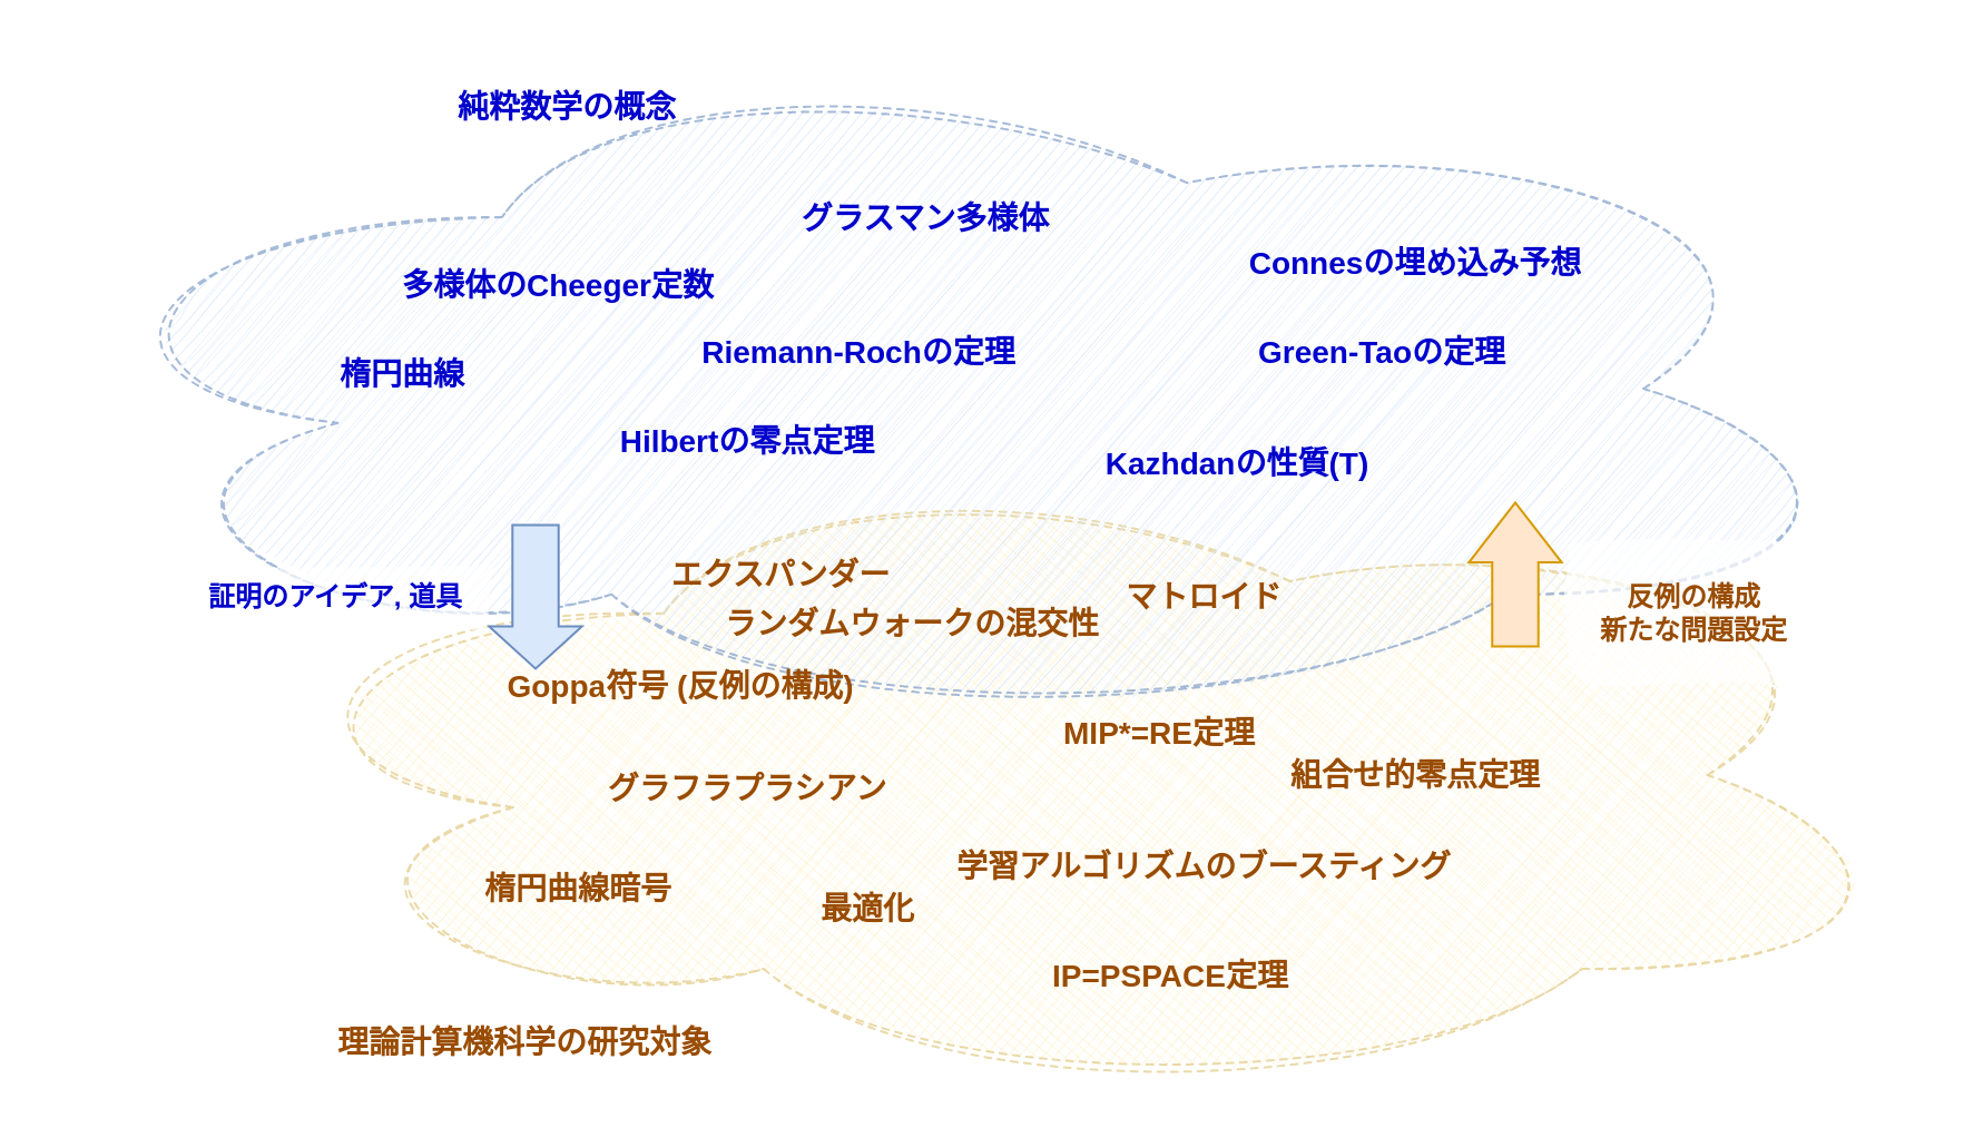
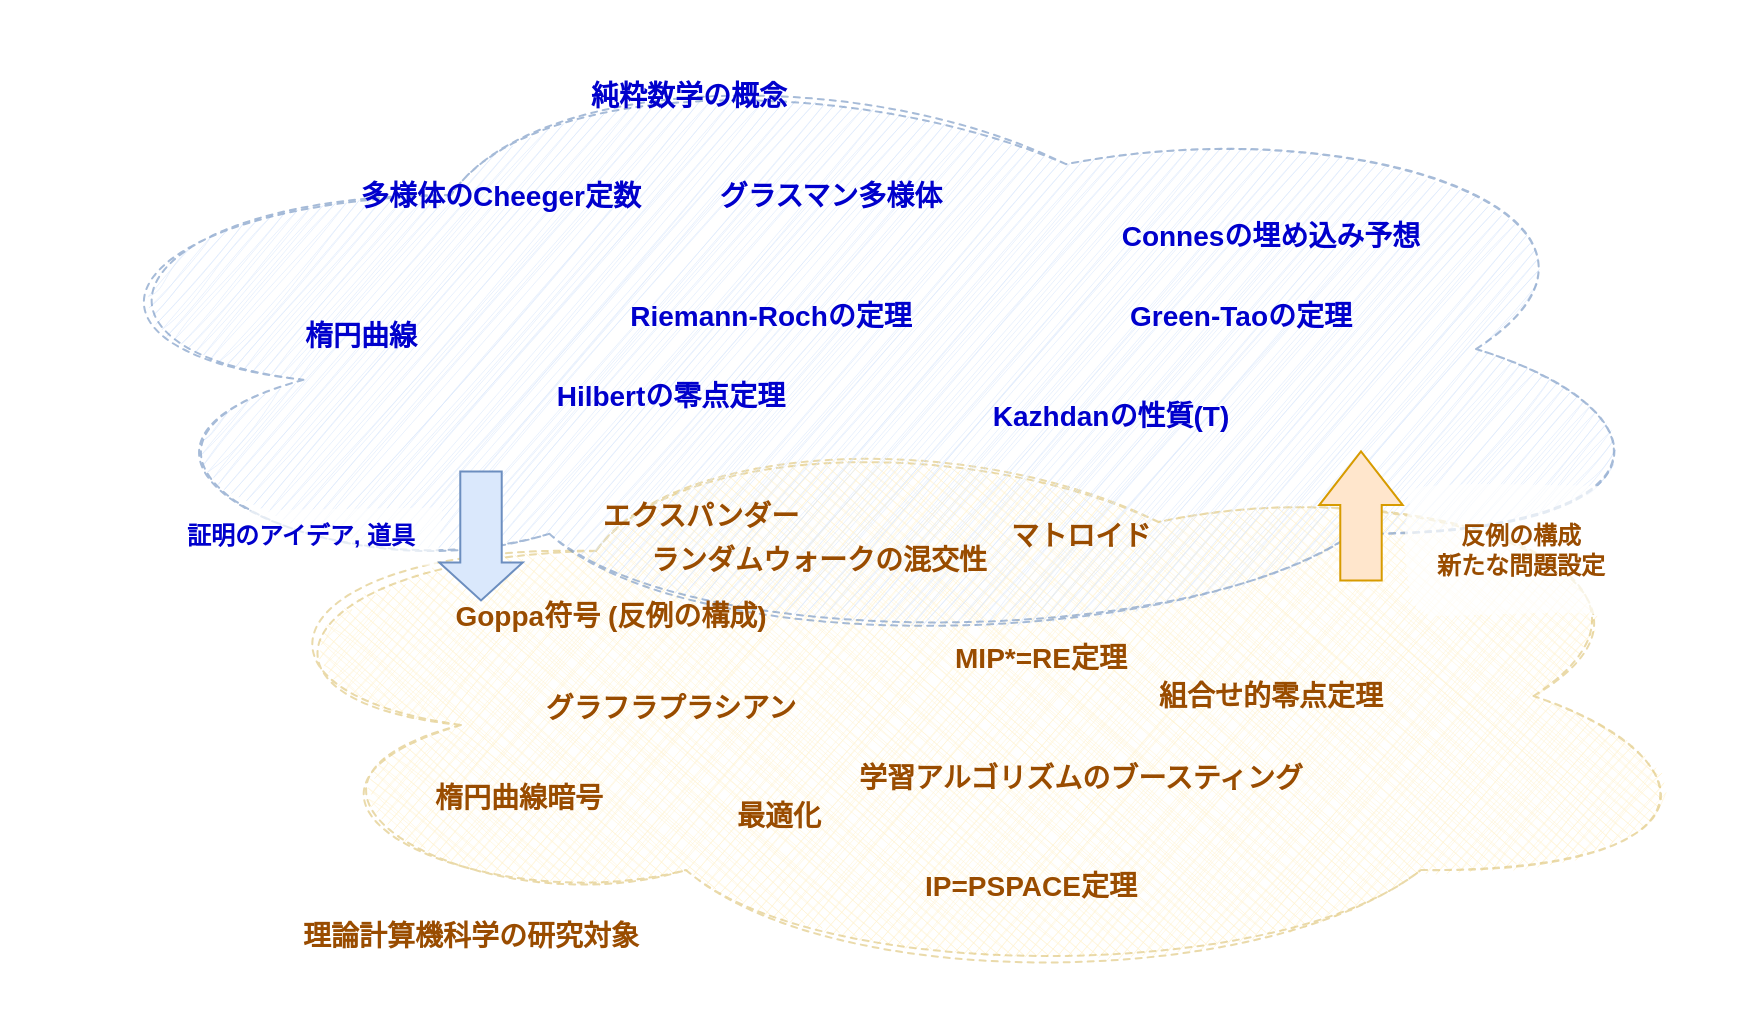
  <mxCell id="0" />
  <mxCell id="1" parent="0" />
  <mxCell id="2" value="" style="ellipse;shape=cloud;whiteSpace=wrap;html=1;fillColor=#fff2cc;strokeColor=#d6b656;fillStyle=cross-hatch;dashed=1;opacity=50;sketch=1;curveFitting=1;jiggle=2;" parent="1" vertex="1"><mxGeometry x="110" y="202.5" width="750" height="290" as="geometry" /></mxCell>
  <mxCell id="3" value="" style="ellipse;shape=cloud;whiteSpace=wrap;html=1;fillColor=#dae8fc;strokeColor=#6c8ebf;fillStyle=hatch;dashed=1;opacity=60;sketch=1;curveFitting=1;jiggle=2;" parent="1" vertex="1"><mxGeometry y="20" width="820" height="308" as="geometry" x="20" /></mxCell>
- <mxCell id="4" value="多様体のCheeger定数" style="text;html=1;align=center;verticalAlign=middle;resizable=0;points=[];autosize=1;strokeColor=none;fillColor=none;fontColor=#0000CC;fontSize=14;fontStyle=1" vertex="1" parent="1"><mxGeometry x="170" y="112.5" width="160" height="30" as="geometry" /></mxCell>
+ <mxCell id="4" value="多様体のCheeger定数" style="text;html=1;align=center;verticalAlign=middle;resizable=0;points=[];autosize=1;strokeColor=none;fillColor=none;fontColor=#0000CC;fontSize=14;fontStyle=1" vertex="1" parent="1"><mxGeometry x="170" y="82.5" width="160" height="30" as="geometry" /></mxCell>
  <mxCell id="5" value="グラスマン多様体" style="text;html=1;align=center;verticalAlign=middle;resizable=0;points=[];autosize=1;strokeColor=none;fillColor=none;fontColor=#0000CC;fontSize=14;fontStyle=1" vertex="1" parent="1"><mxGeometry x="350" y="82.5" width="130" height="30" as="geometry" /></mxCell>
  <mxCell id="6" value="Connesの埋め込み予想" style="text;html=1;align=center;verticalAlign=middle;resizable=0;points=[];autosize=1;strokeColor=none;fillColor=none;fontColor=#0000CC;fontSize=14;fontStyle=1" vertex="1" parent="1"><mxGeometry x="550" y="102.5" width="170" height="30" as="geometry" /></mxCell>
  <mxCell id="7" value="Green-Taoの定理" style="text;html=1;align=center;verticalAlign=middle;resizable=0;points=[];autosize=1;strokeColor=none;fillColor=none;fontColor=#0000CC;fontSize=14;fontStyle=1" vertex="1" parent="1"><mxGeometry x="555" y="142.5" width="130" height="30" as="geometry" /></mxCell>
  <mxCell id="8" value="Hilbertの零点定理" style="text;html=1;align=center;verticalAlign=middle;resizable=0;points=[];autosize=1;strokeColor=none;fillColor=none;fontColor=#0000CC;fontSize=14;fontStyle=1" vertex="1" parent="1"><mxGeometry x="270" y="182.5" width="130" height="30" as="geometry" /></mxCell>
  <mxCell id="9" value="Kazhdanの性質(T)" style="text;html=1;align=center;verticalAlign=middle;resizable=0;points=[];autosize=1;strokeColor=none;fillColor=none;fontColor=#0000CC;fontSize=14;fontStyle=1" vertex="1" parent="1"><mxGeometry x="485" y="192.5" width="140" height="30" as="geometry" /></mxCell>
  <mxCell id="10" value="楕円曲線" style="text;html=1;align=center;verticalAlign=middle;resizable=0;points=[];autosize=1;strokeColor=none;fillColor=none;fontColor=#0000CC;fontSize=14;fontStyle=1" vertex="1" parent="1"><mxGeometry x="140" y="152.5" width="80" height="30" as="geometry" /></mxCell>
  <mxCell id="11" value="Riemann-Rochの定理" style="text;html=1;align=center;verticalAlign=middle;resizable=0;points=[];autosize=1;strokeColor=none;fillColor=none;fontColor=#0000CC;fontSize=14;fontStyle=1" vertex="1" parent="1"><mxGeometry x="305" y="142.5" width="160" height="30" as="geometry" /></mxCell>
  <mxCell id="12" value="Goppa符号 (反例の構成)" style="text;html=1;align=center;verticalAlign=middle;resizable=0;points=[];autosize=1;strokeColor=none;fillColor=none;fontColor=#994C00;fontSize=14;fontStyle=1" vertex="1" parent="1"><mxGeometry x="210" y="292.5" width="190" height="30" as="geometry" /></mxCell>
  <mxCell id="13" value="グラフラプラシアン" style="text;html=1;align=center;verticalAlign=middle;resizable=0;points=[];autosize=1;strokeColor=none;fillColor=none;fontColor=#994C00;fontSize=14;fontStyle=1" vertex="1" parent="1"><mxGeometry x="260" y="338.5" width="150" height="30" as="geometry" /></mxCell>
  <mxCell id="14" value="楕円曲線暗号" style="text;html=1;align=center;verticalAlign=middle;resizable=0;points=[];autosize=1;strokeColor=none;fillColor=none;fontColor=#994C00;fontSize=14;fontStyle=1" vertex="1" parent="1"><mxGeometry x="204" y="383.5" width="110" height="30" as="geometry" /></mxCell>
  <mxCell id="15" value="学習アルゴリズムのブースティング" style="text;html=1;align=center;verticalAlign=middle;resizable=0;points=[];autosize=1;strokeColor=none;fillColor=none;fontColor=#994C00;fontSize=14;fontStyle=1" vertex="1" parent="1"><mxGeometry x="420" y="373.5" width="240" height="30" as="geometry" /></mxCell>
  <mxCell id="16" value="MIP*=RE定理" style="text;html=1;align=center;verticalAlign=middle;resizable=0;points=[];autosize=1;strokeColor=none;fillColor=none;fontColor=#994C00;fontSize=14;fontStyle=1" vertex="1" parent="1"><mxGeometry x="465" y="313.5" width="110" height="30" as="geometry" /></mxCell>
  <mxCell id="17" value="エクスパンダー" style="text;html=1;align=center;verticalAlign=middle;resizable=0;points=[];autosize=1;strokeColor=none;fillColor=none;fontColor=#994C00;fontSize=14;fontStyle=1" vertex="1" parent="1"><mxGeometry x="290" y="242.5" width="120" height="30" as="geometry" /></mxCell>
  <mxCell id="18" value="組合せ的零点定理" style="text;html=1;align=center;verticalAlign=middle;resizable=0;points=[];autosize=1;strokeColor=none;fillColor=none;fontColor=#994C00;fontSize=14;fontStyle=1" vertex="1" parent="1"><mxGeometry x="565" y="332.5" width="140" height="30" as="geometry" /></mxCell>
- <mxCell id="19" value="純粋数学の概念" style="text;html=1;align=center;verticalAlign=middle;resizable=0;points=[];autosize=1;strokeColor=none;fillColor=none;fontColor=#0000CC;fontSize=14;fontStyle=1" vertex="1" parent="1"><mxGeometry x="194" y="32.5" width="120" height="30" as="geometry" /></mxCell>
+ <mxCell id="19" value="純粋数学の概念" style="text;html=1;align=center;verticalAlign=middle;resizable=0;points=[];autosize=1;strokeColor=none;fillColor=none;fontColor=#0000CC;fontSize=14;fontStyle=1" vertex="1" parent="1"><mxGeometry x="284" y="32.5" width="120" height="30" as="geometry" /></mxCell>
  <mxCell id="20" value="理論計算機科学の研究対象" style="text;html=1;align=center;verticalAlign=middle;resizable=0;points=[];autosize=1;strokeColor=none;fillColor=none;fontColor=#994C00;fontSize=14;fontStyle=1" vertex="1" parent="1"><mxGeometry x="140" y="452.5" width="190" height="30" as="geometry" /></mxCell>
  <mxCell id="21" value="最適化" style="text;html=1;align=center;verticalAlign=middle;resizable=0;points=[];autosize=1;strokeColor=none;fillColor=none;fontColor=#994C00;fontSize=14;fontStyle=1" vertex="1" parent="1"><mxGeometry x="354" y="392.5" width="70" height="30" as="geometry" /></mxCell>
  <mxCell id="22" value="マトロイド" style="text;html=1;align=center;verticalAlign=middle;resizable=0;points=[];autosize=1;strokeColor=none;fillColor=none;fontColor=#994C00;fontSize=14;fontStyle=1" vertex="1" parent="1"><mxGeometry x="495" y="252.5" width="90" height="30" as="geometry" /></mxCell>
- <mxCell id="23" value="IP=PSPACE定理" style="text;html=1;align=center;verticalAlign=middle;resizable=0;points=[];autosize=1;strokeColor=none;fillColor=none;fontColor=#994C00;fontSize=14;fontStyle=1" vertex="1" parent="1"><mxGeometry x="460" y="422.5" width="130" height="30" as="geometry" /></mxCell>
+ <mxCell id="23" value="IP=PSPACE定理" style="text;html=1;align=center;verticalAlign=middle;resizable=0;points=[];autosize=1;strokeColor=none;fillColor=none;fontColor=#994C00;fontSize=14;fontStyle=1" vertex="1" parent="1"><mxGeometry x="450" y="427.5" width="130" height="30" as="geometry" /></mxCell>
  <mxCell id="24" value="ランダムウォークの混交性" style="text;html=1;align=center;verticalAlign=middle;resizable=0;points=[];autosize=1;strokeColor=none;fillColor=none;fontColor=#994C00;fontSize=14;fontStyle=1" vertex="1" parent="1"><mxGeometry x="314" y="265" width="190" height="30" as="geometry" /></mxCell>
  <mxCell id="25" value="" style="endArrow=classic;startArrow=none;html=1;rounded=0;curved=1;shape=flexArrow;startFill=0;width=20.727;endSize=8.599;fillColor=#ffe6cc;strokeColor=#d79b00;" edge="1" parent="1"><mxGeometry width="50" height="50" relative="1" as="geometry"><mxPoint x="680" y="290.25" as="sourcePoint" /><mxPoint x="680" y="224.75" as="targetPoint" /></mxGeometry></mxCell>
  <mxCell id="26" value="" style="endArrow=none;startArrow=block;html=1;rounded=0;curved=1;shape=flexArrow;startFill=0;width=20.727;endSize=8.599;fillColor=#dae8fc;strokeColor=#6c8ebf;endFill=0;" edge="1" parent="1"><mxGeometry width="50" height="50" relative="1" as="geometry"><mxPoint x="240" y="300.25" as="sourcePoint" /><mxPoint x="240" y="234.75" as="targetPoint" /></mxGeometry></mxCell>
  <mxCell id="27" value="証明のアイデア, 道具" style="text;html=1;align=center;verticalAlign=middle;resizable=0;points=[];autosize=1;fillColor=default;gradientColor=none;fillStyle=auto;sketch=1;curveFitting=1;jiggle=2;opacity=70;fontStyle=1;fontColor=#0000CC;" vertex="1" parent="1"><mxGeometry x="80" y="252.5" width="140" height="30" as="geometry" /></mxCell>
  <mxCell id="28" value="&lt;font style=&quot;color: rgb(153, 76, 0);&quot;&gt;反例の構成&lt;/font&gt;&lt;div&gt;&lt;font style=&quot;color: rgb(153, 76, 0);&quot;&gt;新たな問題設定&lt;/font&gt;&lt;/div&gt;" style="text;html=1;align=center;verticalAlign=middle;resizable=0;points=[];autosize=1;fillColor=default;gradientColor=none;fillStyle=auto;sketch=1;curveFitting=1;jiggle=2;opacity=70;fontStyle=1;fontColor=#994C00;labelBackgroundColor=none;rounded=1;" vertex="1" parent="1"><mxGeometry x="705" y="242.5" width="110" height="65" as="geometry" /></mxCell>
